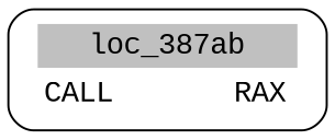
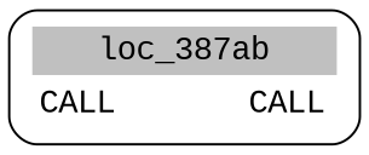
  digraph {
-   n1 [fontname="Courier New" label=<<table border="0" cellborder="0" cellpadding="3"><tr><td align="center" colspan="2" bgcolor="grey">loc_387ab</td></tr><tr><td align="left">CALL       RAX</td></tr></table>> shape=Mrecord]
+   n1 [fontname="Courier New" label=<<table border="0" cellborder="0" cellpadding="3"><tr><td align="center" colspan="2" bgcolor="grey">loc_387ab</td></tr><tr><td align="left">CALL       CALL</td></tr></table>> shape=Mrecord]
  }
